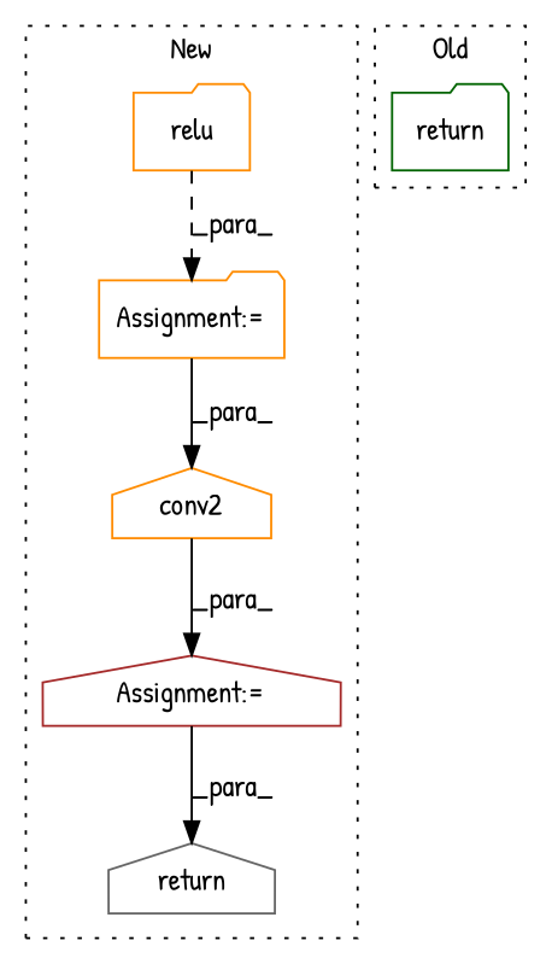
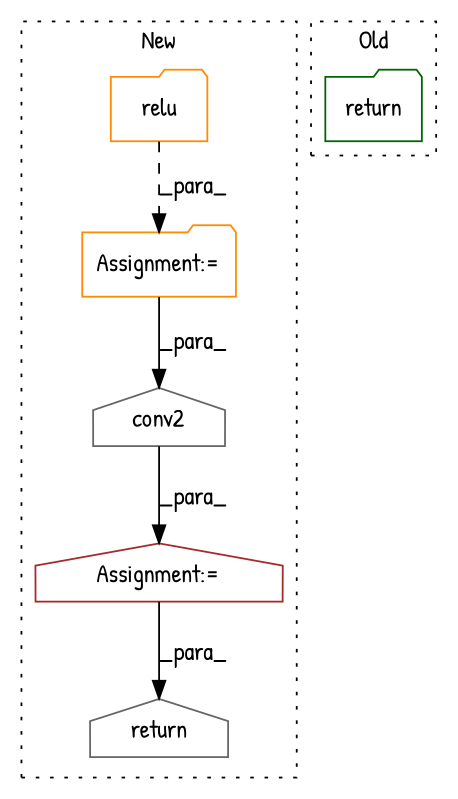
  digraph {
    fontname="Patrick Hand"
    node [a=32 l=1 shape=house color=gray40 fontname="Patrick Hand"]
    edge [style=solid fontname="Patrick Hand"]
-   n1 [l="11,1" label=conv2 s="1223,1279" color=darkorange]
+   n1 [l="11,1" label=conv2 s="1223,1279"]
    n2 [l="5,1" label=relu s="1063,1130" shape=folder color=darkorange]
    n3 [a=7 label="Assignment:=" s=1217 color=brown]
    n4 [a=7 label="Assignment:=" s=1042 shape=folder color=darkorange]
    n5 [a=41 l=7 label=return s=1286]
    n6 [a=41 l=7 label=return s=1580 shape=folder color=darkgreen]
    subgraph cluster_1 {
      label=New
      style=dotted
      n1
      n2
      n3
      n4
      n5
    }
    subgraph cluster_2 {
      label=Old
      style=dotted
      n6
    }
    n1 -> n3 [label=_para_]
    n2 -> n4 [label=_para_ style=dashed]
    n3 -> n5 [label=_para_]
    n4 -> n1 [label=_para_]
  }
